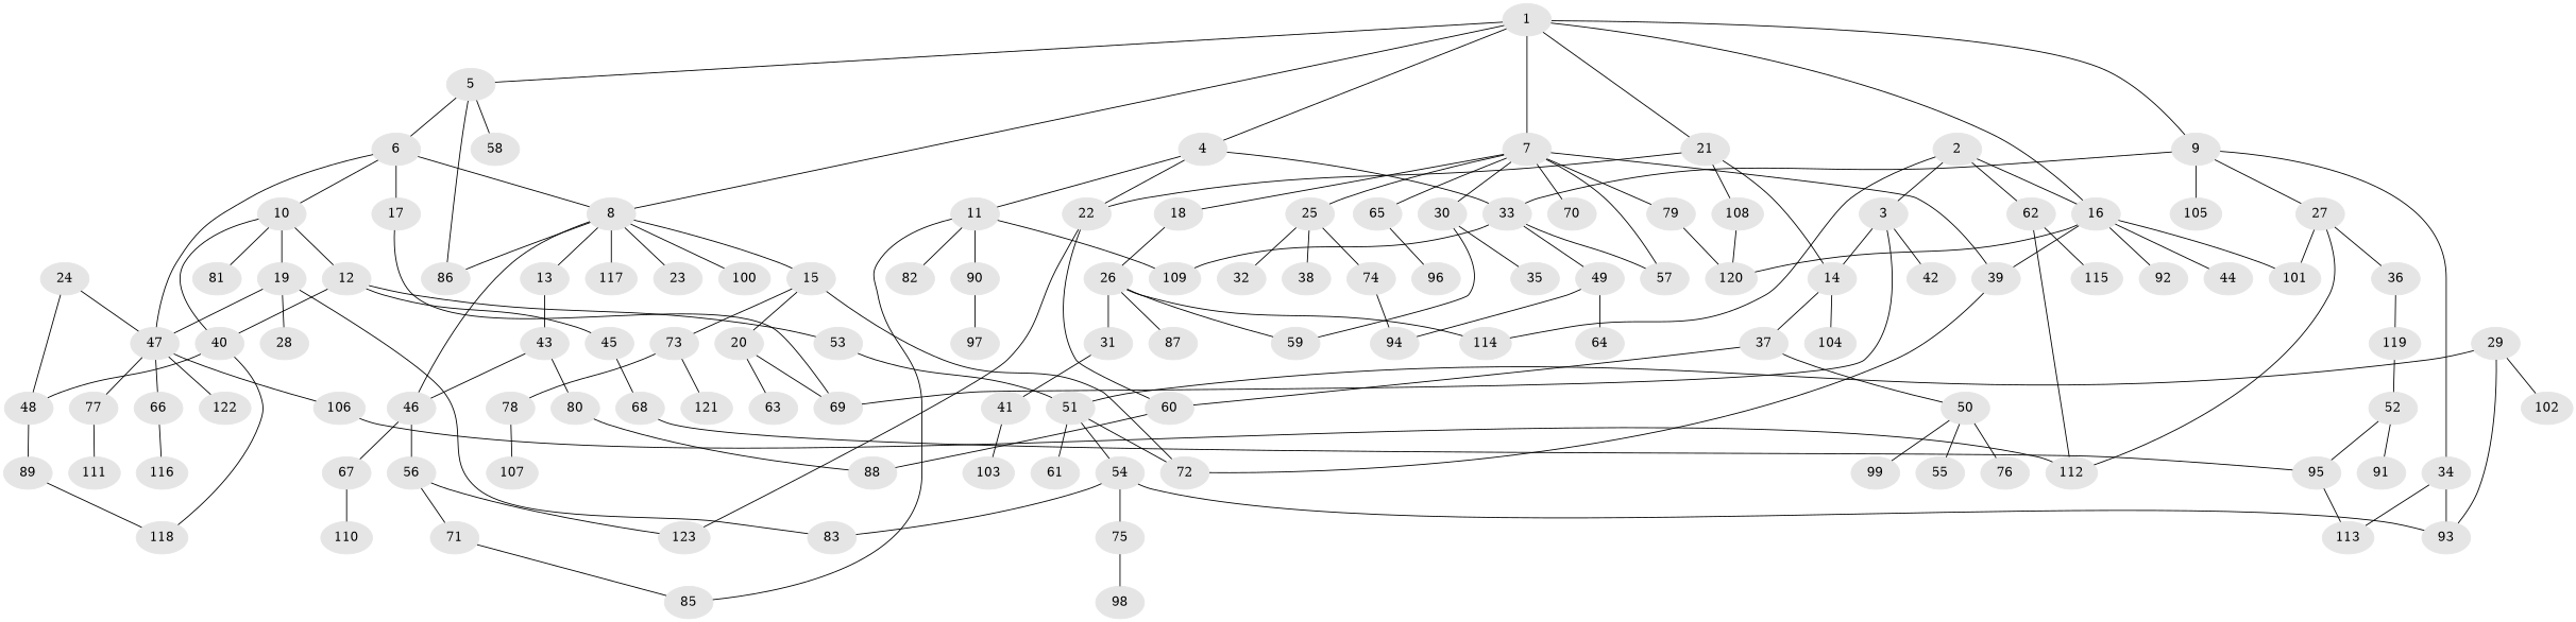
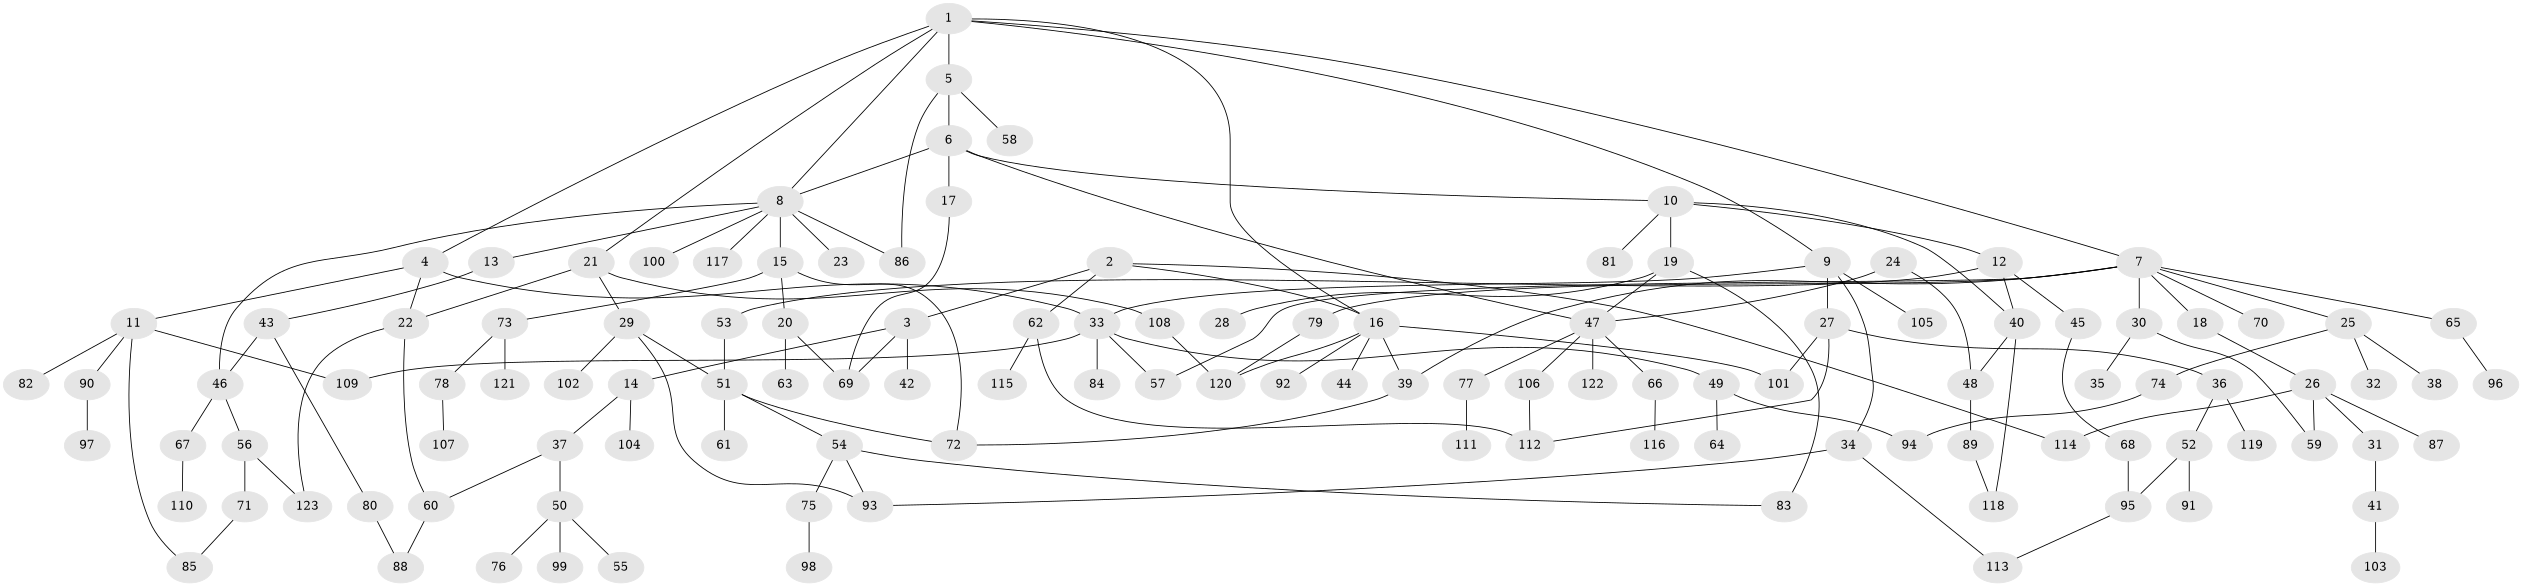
  graph {
    node [color=gray90 style=filled]
    1
    4
    5
    7
    8
    9
    21
    16
    2
    3
    62
    114
    11
    22
    33
    6
    58
    86
    18
    25
    30
    39
    57
    65
    70
    79
    13
    15
    23
    46
    100
    117
    27
    34
    105
    29
    108
    14
    42
    69
    44
    92
    101
    120
    112
    115
    37
    104
    82
    85
    90
    109
    60
    123
    49
+   84
    10
    17
    47
    12
    19
    40
    81
    24
    48
    26
    32
    38
    74
    59
    35
    72
    96
    43
    20
    73
    56
    67
    36
    93
    113
    45
    53
    28
    83
    118
    97
    68
    51
    80
    50
    63
    78
    121
    31
    87
    66
    77
    106
    122
    102
    88
    89
    94
    41
    52
    119
    54
    61
    103
    64
    91
    95
    55
    76
    99
    71
    110
    116
    111
    75
    98
    107
    1 -- 4
    1 -- 5
    1 -- 7
    1 -- 8
    1 -- 9
    1 -- 21
    1 -- 16
    4 -- 11
    4 -- 22
    4 -- 33
    5 -- 6
    5 -- 58
    5 -- 86
    7 -- 18
    7 -- 25
    7 -- 30
    7 -- 39
    7 -- 57
    7 -- 65
    7 -- 70
    7 -- 79
    8 -- 86
    8 -- 13
    8 -- 15
    8 -- 23
    8 -- 46
    8 -- 100
    8 -- 117
    9 -- 33
    9 -- 27
    9 -- 34
    9 -- 105
    21 -- 22
-   21 -- 14
+   21 -- 29
    21 -- 108
    16 -- 39
    16 -- 44
    16 -- 92
    16 -- 101
    16 -- 120
    2 -- 16
    2 -- 3
    2 -- 62
    2 -- 114
    3 -- 14
    3 -- 42
    3 -- 69
    62 -- 112
    62 -- 115
    11 -- 82
    11 -- 85
    11 -- 90
    11 -- 109
    22 -- 60
    22 -- 123
    33 -- 57
    33 -- 109
    33 -- 49
+   33 -- 84
    6 -- 8
    6 -- 10
    6 -- 17
    6 -- 47
    18 -- 26
    25 -- 32
    25 -- 38
    25 -- 74
    30 -- 59
    30 -- 35
    39 -- 72
    65 -- 96
    79 -- 120
    13 -- 43
    15 -- 72
    15 -- 20
    15 -- 73
    46 -- 56
    46 -- 67
    27 -- 101
    27 -- 112
    27 -- 36
    34 -- 93
    34 -- 113
    29 -- 93
    29 -- 51
    29 -- 102
    108 -- 120
    14 -- 37
    14 -- 104
    37 -- 60
    37 -- 50
    90 -- 97
    60 -- 88
    49 -- 94
    49 -- 64
    10 -- 12
    10 -- 19
    10 -- 40
    10 -- 81
    17 -- 69
    47 -- 66
    47 -- 77
    47 -- 106
    47 -- 122
    12 -- 40
    12 -- 45
    12 -- 53
    19 -- 47
    19 -- 28
    19 -- 83
    40 -- 48
    40 -- 118
    24 -- 47
    24 -- 48
    48 -- 89
    26 -- 114
    26 -- 59
    26 -- 31
    26 -- 87
    74 -- 94
    43 -- 46
    43 -- 80
    20 -- 69
    20 -- 63
    73 -- 78
    73 -- 121
    56 -- 123
    56 -- 71
    67 -- 110
-   119 -- 52
+   36 -- 52
    36 -- 119
    45 -- 68
    53 -- 51
    68 -- 95
    51 -- 72
    51 -- 54
    51 -- 61
    80 -- 88
    50 -- 55
    50 -- 76
    50 -- 99
    78 -- 107
    31 -- 41
    66 -- 116
    77 -- 111
    106 -- 112
    89 -- 118
    41 -- 103
    52 -- 91
    52 -- 95
    54 -- 93
    54 -- 83
    54 -- 75
    95 -- 113
    71 -- 85
    75 -- 98
  }
